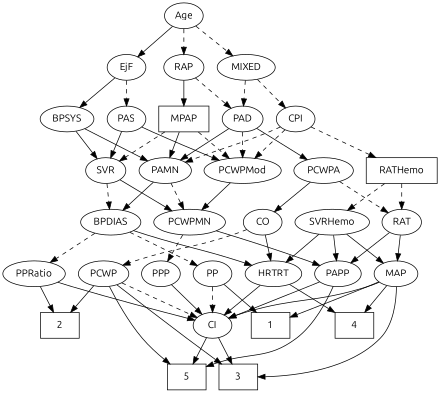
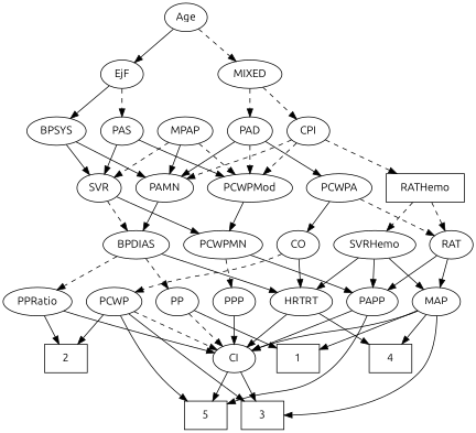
  strict digraph {
    fontname=Ubuntu
    node [fontname=Ubuntu]
    edge [fontname=Ubuntu style=solid]
    1 [height=0.5 shape=box width=0.75]
    2 [height=0.5 shape=box width=0.75]
    3 [height=0.5 shape=box width=0.75]
    4 [height=0.5 shape=box width=0.75]
    5 [height=0.5 shape=box width=0.75]
    Age [height=0.5 width=0.75]
    EjF [height=0.5 width=0.75]
-   RAP [height=0.5 width=0.77632]
    MIXED [height=0.5 width=1.1193]
    BPSYS [height=0.5 width=1.0471]
    PAS [height=0.5 width=0.75]
-   MPAP [height=0.5 width=0.97491 shape=box]
+   MPAP [height=0.5 width=0.97491]
    PAD [height=0.5 width=0.79437]
    CPI [height=0.5 width=0.75]
    PAMN [height=0.5 width=1.011]
    SVR [height=0.5 width=0.77632]
    PCWPMod [height=0.5 width=1.4443]
    PCWPA [height=0.5 width=1.1555]
    RATHemo [height=0.5 shape=box width=1.3721]
    PCWPMN [height=0.5 width=1.3902]
    BPDIAS [height=0.5 width=1.1735]
    CO [height=0.5 width=0.75]
    RAT [height=0.5 width=0.75827]
    SVRHemo [height=0.5 width=1.3902]
    PAPP [height=0.5 width=0.88464]
    PPP [height=0.5 width=0.75]
    HRTRT [height=0.5 width=1.1013]
    PP [height=0.5 width=0.75]
    PPRatio [height=0.5 width=1.1013]
    PCWP [height=0.5 width=0.97491]
    MAP [height=0.5 width=0.84854]
    CI [height=0.5 width=0.75]
    Age -> EjF
-   Age -> RAP [style=dashed]
    Age -> MIXED [style=dashed]
    EjF -> BPSYS
    EjF -> PAS [style=dashed]
-   RAP -> MPAP
-   RAP -> PAD [style=dashed]
    MIXED -> PAD [style=dashed]
    MIXED -> CPI [style=dashed]
    BPSYS -> PAMN
    BPSYS -> SVR
    PAS -> SVR
    PAS -> PCWPMod
    MPAP -> PAMN
    MPAP -> SVR [style=dashed]
    MPAP -> PCWPMod [style=dashed]
    PAD -> PAMN
    PAD -> PCWPMod [style=dashed]
    PAD -> PCWPA
    CPI -> PAMN [style=dashed]
    CPI -> PCWPMod [style=dashed]
    CPI -> RATHemo [style=dashed]
-   PAMN -> PCWPMN [style=dashed]
    PAMN -> BPDIAS
    SVR -> PCWPMN
    SVR -> BPDIAS [style=dashed]
    PCWPMod -> PCWPMN
    PCWPA -> CO
    PCWPA -> RAT [style=dashed]
    RATHemo -> RAT [style=dashed]
    RATHemo -> SVRHemo [style=dashed]
    PCWPMN -> PAPP
    PCWPMN -> PPP [style=dashed]
    BPDIAS -> HRTRT
    BPDIAS -> PP [style=dashed]
    BPDIAS -> PPRatio [style=dashed]
    CO -> HRTRT
    CO -> PCWP [style=dashed]
    RAT -> PAPP
    RAT -> MAP
    SVRHemo -> PAPP
    SVRHemo -> HRTRT
    SVRHemo -> MAP
    PAPP -> 5
    PAPP -> CI
    PPP -> CI
    HRTRT -> 4
    HRTRT -> CI
    PP -> 1
    PP -> CI [style=dashed]
    PPRatio -> 2
    PPRatio -> CI
    PCWP -> 2
    PCWP -> 3
    PCWP -> 5
    PCWP -> CI [style=dashed]
    MAP -> 1
    MAP -> 3
    MAP -> 4
    MAP -> CI
    CI -> 3
    CI -> 5
  }
